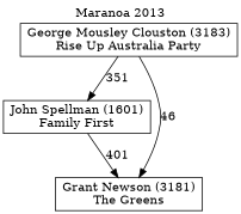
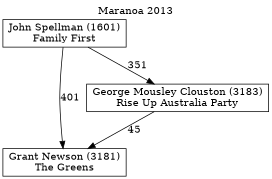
  digraph {
    label="Maranoa 2013"
    labelloc=t
    mclimit=10
    node [shape=box]
    n1 [label="John Spellman (1601)\nFamily First"]
    n2 [label="Grant Newson (3181)\nThe Greens"]
    n3 [label="George Mousley Clouston (3183)\nRise Up Australia Party"]
    n1 -> n2 [label=401]
-   n3 -> n1 [label=351]
-   n3 -> n2 [label=46]
+   n1 -> n3 [label=351]
+   n3 -> n2 [label=45]
  }
